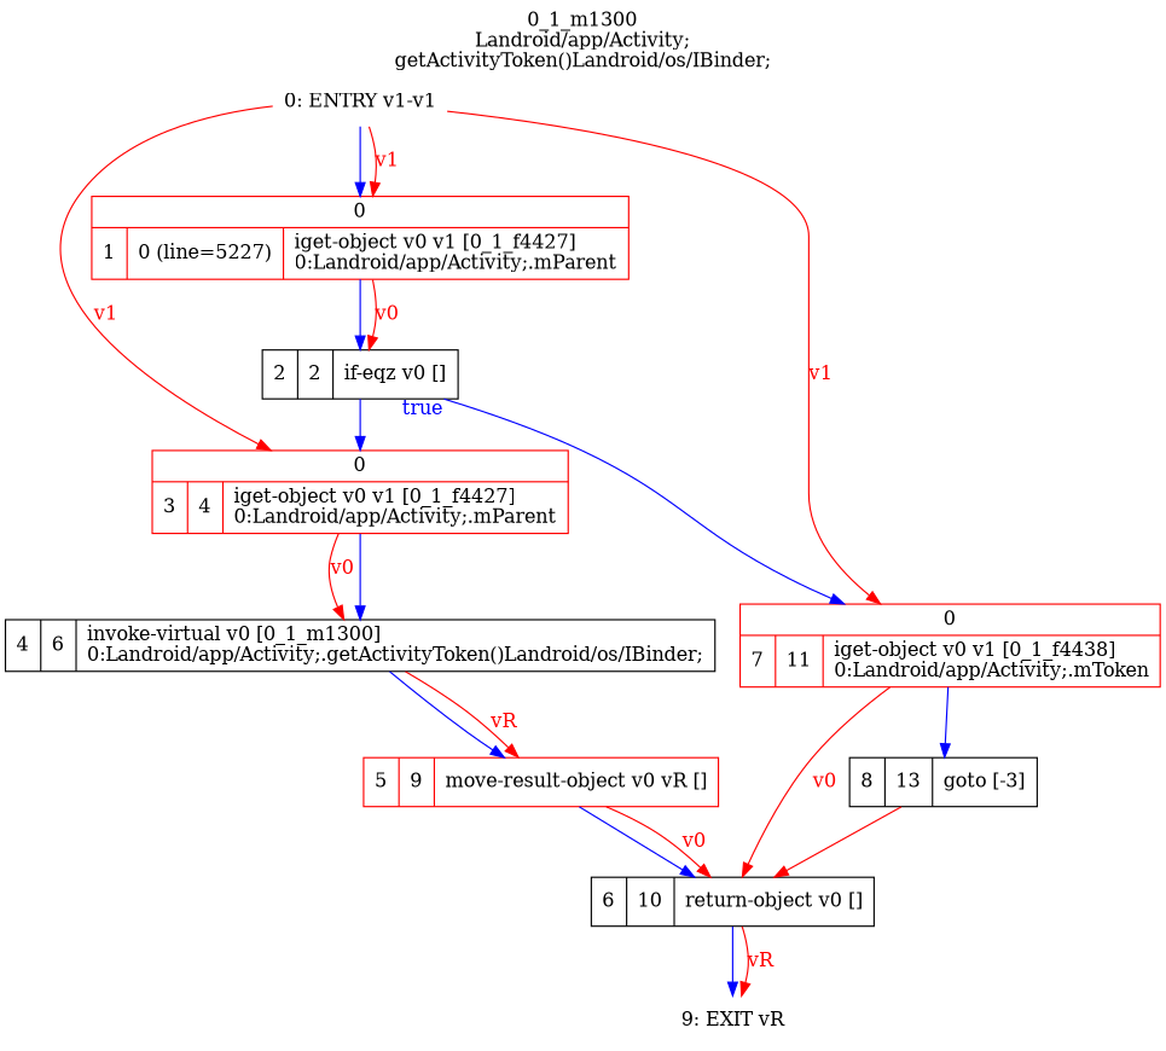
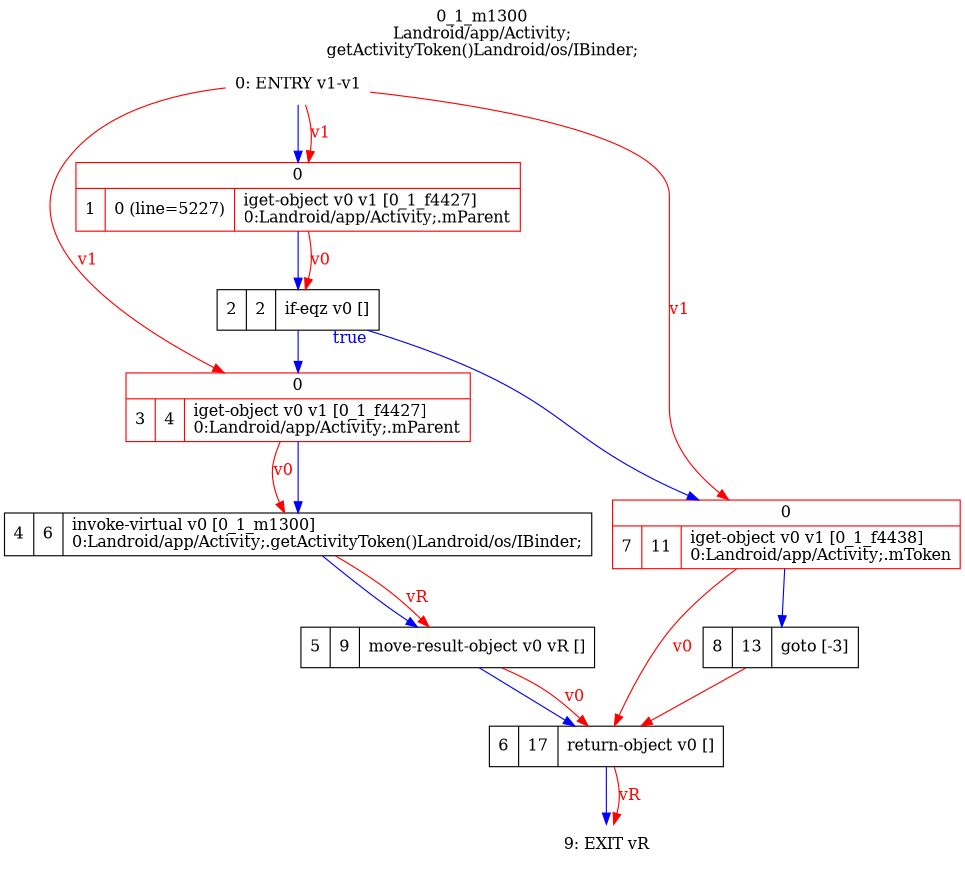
  digraph {
    label="0_1_m1300\nLandroid/app/Activity;\ngetActivityToken()Landroid/os/IBinder;"
    labelloc=t
    rankdir=UD
    node [shape=record]
    edge [color=red fontcolor=blue]
    n1 [label="0: ENTRY v1-v1" shape=plaintext]
    n2 [color=red label="{0|{1|0 (line=5227)|iget-object v0 v1 [0_1_f4427]\l0:Landroid/app/Activity;.mParent\l}}"]
    n3 [color=red label="{0|{3|4|iget-object v0 v1 [0_1_f4427]\l0:Landroid/app/Activity;.mParent\l}}"]
    n4 [color=red label="{0|{7|11|iget-object v0 v1 [0_1_f4438]\l0:Landroid/app/Activity;.mToken\l}}"]
    n5 [label="2|2|if-eqz v0 []\l"]
    n6 [label="4|6|invoke-virtual v0 [0_1_m1300]\l0:Landroid/app/Activity;.getActivityToken()Landroid/os/IBinder;\l"]
-   n7 [label="6|10|return-object v0 []\l"]
+   n7 [label="6|17|return-object v0 []\l"]
    n8 [label="8|13|goto [-3]\l"]
-   n9 [label="5|9|move-result-object v0 vR []\l" color=red]
+   n9 [label="5|9|move-result-object v0 vR []\l"]
    n10 [label="9: EXIT vR" shape=plaintext]
    n1 -> n2 [color=blue weight=100]
    n1 -> n2 [fontcolor=red label=v1]
    n1 -> n3 [fontcolor=red label=v1]
    n1 -> n4 [fontcolor=red label=v1]
    n2 -> n5 [color=blue weight=100]
    n2 -> n5 [fontcolor=red label=v0]
    n3 -> n6 [color=blue weight=100]
    n3 -> n6 [fontcolor=red label=v0]
    n4 -> n7 [fontcolor=red label=v0]
    n4 -> n8 [color=blue weight=100]
    n5 -> n3 [color=blue weight=100]
    n5 -> n4 [color=blue taillabel=true weight=10]
    n6 -> n9 [color=blue weight=100]
    n6 -> n9 [fontcolor=red label=vR]
    n7 -> n10 [color=blue weight=100]
    n7 -> n10 [fontcolor=red label=vR]
    n8 -> n7 [weight=100]
    n9 -> n7 [color=blue weight=100]
    n9 -> n7 [fontcolor=red label=v0]
  }
